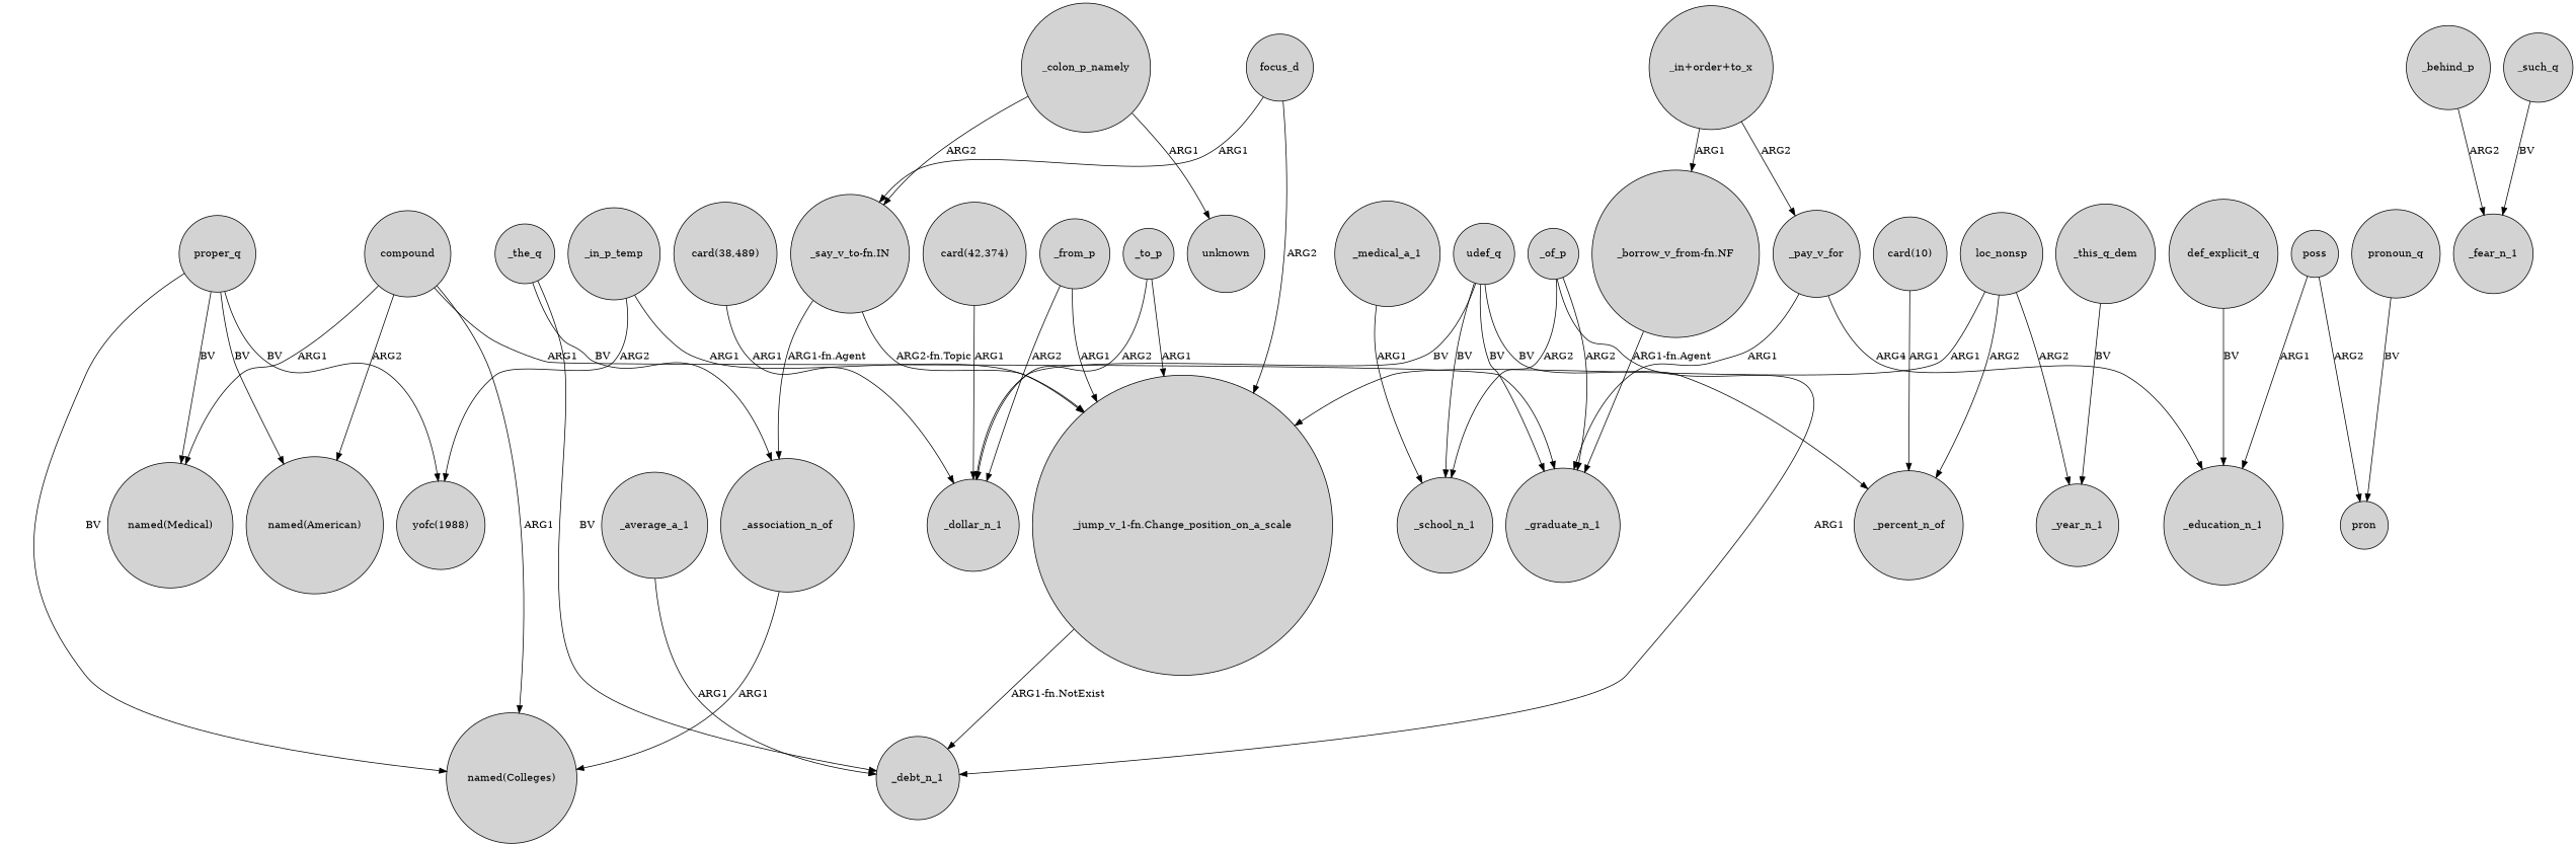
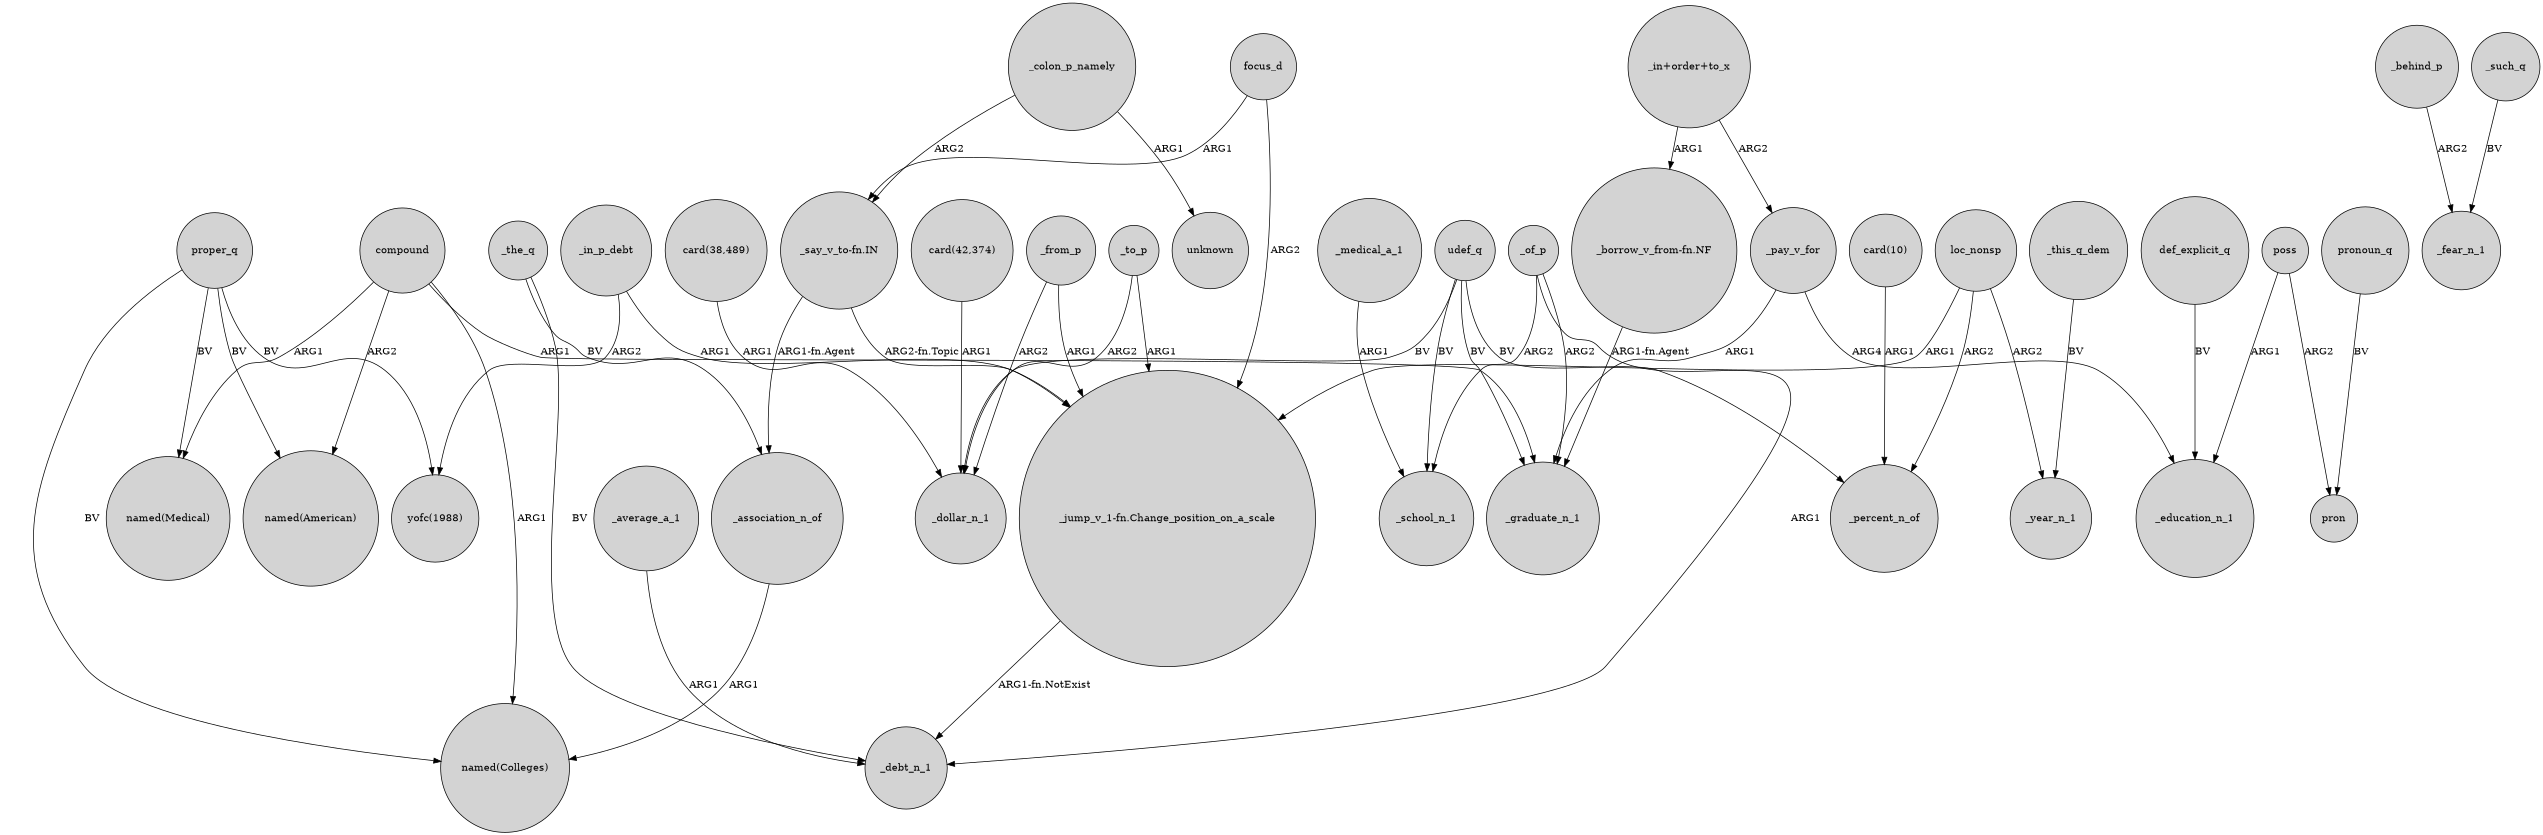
  digraph {
    node [shape=circle style=filled]
    _to_p
    _dollar_n_1
    "_jump_v_1-fn.Change_position_on_a_scale"
    _debt_n_1
    compound
    "named(Medical)"
    "named(American)"
    _graduate_n_1
    "named(Colleges)"
    poss
    pron
    _education_n_1
    proper_q
    "yofc(1988)"
    "_in+order+to_x"
    _pay_v_for
    "_borrow_v_from-fn.NF"
    _behind_p
    _fear_n_1
    focus_d
    "_say_v_to-fn.IN"
    _association_n_of
-   _in_p_temp
+   _in_p_temp [label=_in_p_debt]
    def_explicit_q
    "card(42,374)"
    _the_q
    _average_a_1
    udef_q
    _school_n_1
    _percent_n_of
    pronoun_q
    _colon_p_namely
    unknown
    "card(10)"
    _such_q
    _of_p
    loc_nonsp
    _year_n_1
    _medical_a_1
    "card(38,489)"
    _from_p
    _this_q_dem
    _to_p -> _dollar_n_1 [label=ARG2]
    _to_p -> "_jump_v_1-fn.Change_position_on_a_scale" [label=ARG1]
    "_jump_v_1-fn.Change_position_on_a_scale" -> _debt_n_1 [label="ARG1-fn.NotExist"]
    compound -> "named(Medical)" [label=ARG1]
    compound -> "named(American)" [label=ARG2]
    compound -> _graduate_n_1 [label=ARG1]
    compound -> "named(Colleges)" [label=ARG1]
    poss -> pron [label=ARG2]
    poss -> _education_n_1 [label=ARG1]
    proper_q -> "named(Medical)" [label=BV]
    proper_q -> "named(American)" [label=BV]
    proper_q -> "named(Colleges)" [label=BV]
    proper_q -> "yofc(1988)" [label=BV]
    "_in+order+to_x" -> _pay_v_for [label=ARG2]
    "_in+order+to_x" -> "_borrow_v_from-fn.NF" [label=ARG1]
    _pay_v_for -> _graduate_n_1 [label=ARG1]
    _pay_v_for -> _education_n_1 [label=ARG4]
    "_borrow_v_from-fn.NF" -> _graduate_n_1 [label="ARG1-fn.Agent"]
    _behind_p -> _fear_n_1 [label=ARG2]
    focus_d -> "_jump_v_1-fn.Change_position_on_a_scale" [label=ARG2]
    focus_d -> "_say_v_to-fn.IN" [label=ARG1]
    "_say_v_to-fn.IN" -> "_jump_v_1-fn.Change_position_on_a_scale" [label="ARG2-fn.Topic"]
    "_say_v_to-fn.IN" -> _association_n_of [label="ARG1-fn.Agent"]
    _association_n_of -> "named(Colleges)" [label=ARG1]
    _in_p_temp -> "_jump_v_1-fn.Change_position_on_a_scale" [label=ARG1]
    _in_p_temp -> "yofc(1988)" [label=ARG2]
    def_explicit_q -> _education_n_1 [label=BV]
    "card(42,374)" -> _dollar_n_1 [label=ARG1]
    _the_q -> _debt_n_1 [label=BV]
    _the_q -> _association_n_of [label=BV]
    _average_a_1 -> _debt_n_1 [label=ARG1]
    udef_q -> _dollar_n_1 [label=BV]
    udef_q -> _graduate_n_1 [label=BV]
    udef_q -> _school_n_1 [label=BV]
    udef_q -> _percent_n_of [label=BV]
    pronoun_q -> pron [label=BV]
    _colon_p_namely -> "_say_v_to-fn.IN" [label=ARG2]
    _colon_p_namely -> unknown [label=ARG1]
    "card(10)" -> _percent_n_of [label=ARG1]
    _such_q -> _fear_n_1 [label=BV]
    _of_p -> _debt_n_1 [label=ARG1]
    _of_p -> _graduate_n_1 [label=ARG2]
    _of_p -> _school_n_1 [label=ARG2]
    loc_nonsp -> "_jump_v_1-fn.Change_position_on_a_scale" [label=ARG1]
    loc_nonsp -> _percent_n_of [label=ARG2]
    loc_nonsp -> _year_n_1 [label=ARG2]
    _medical_a_1 -> _school_n_1 [label=ARG1]
    "card(38,489)" -> _dollar_n_1 [label=ARG1]
    _from_p -> _dollar_n_1 [label=ARG2]
    _from_p -> "_jump_v_1-fn.Change_position_on_a_scale" [label=ARG1]
    _this_q_dem -> _year_n_1 [label=BV]
  }
